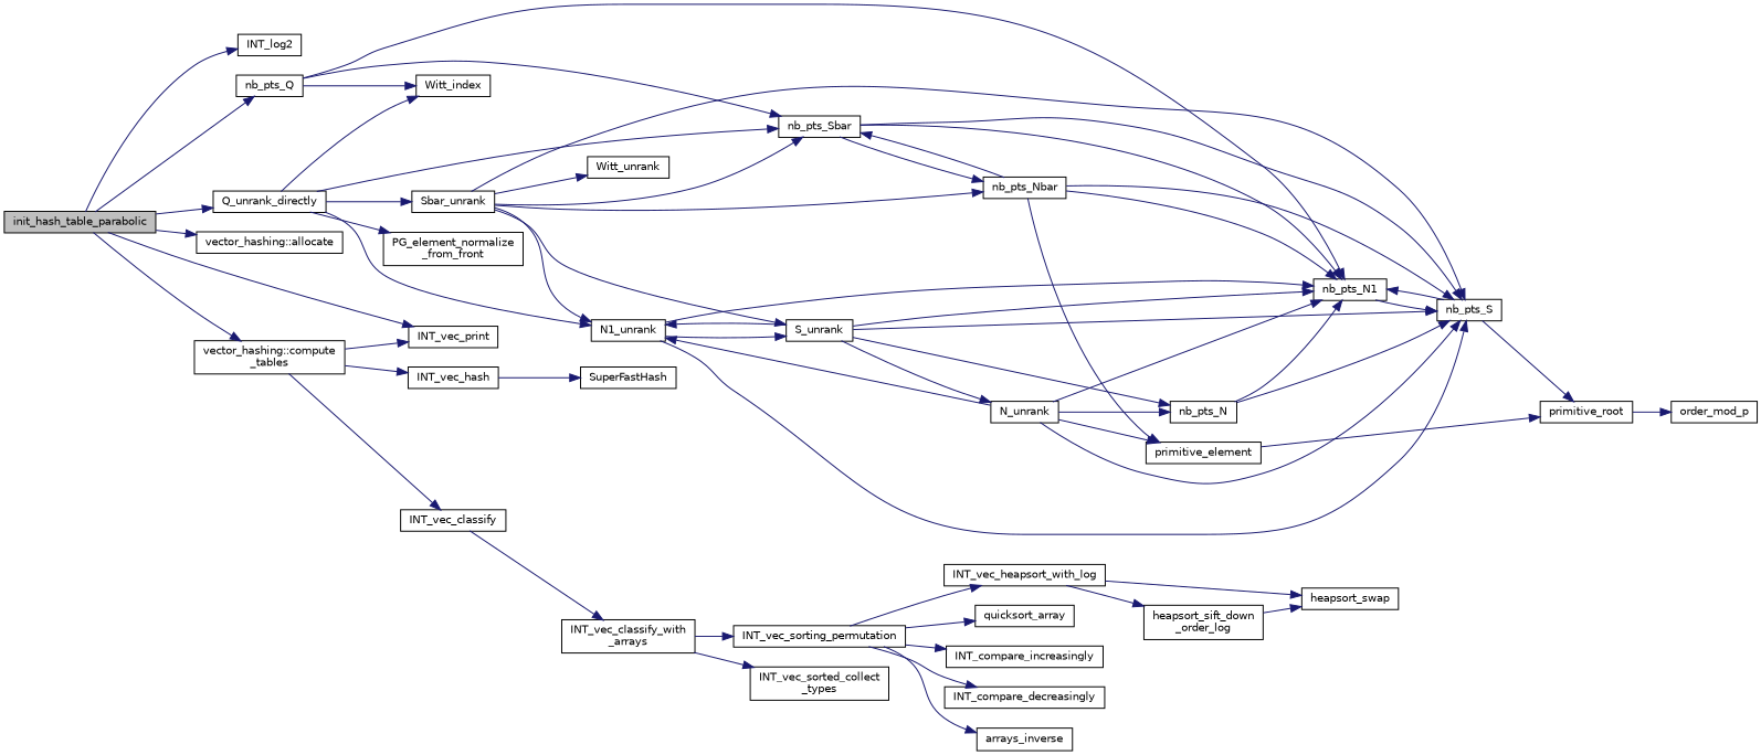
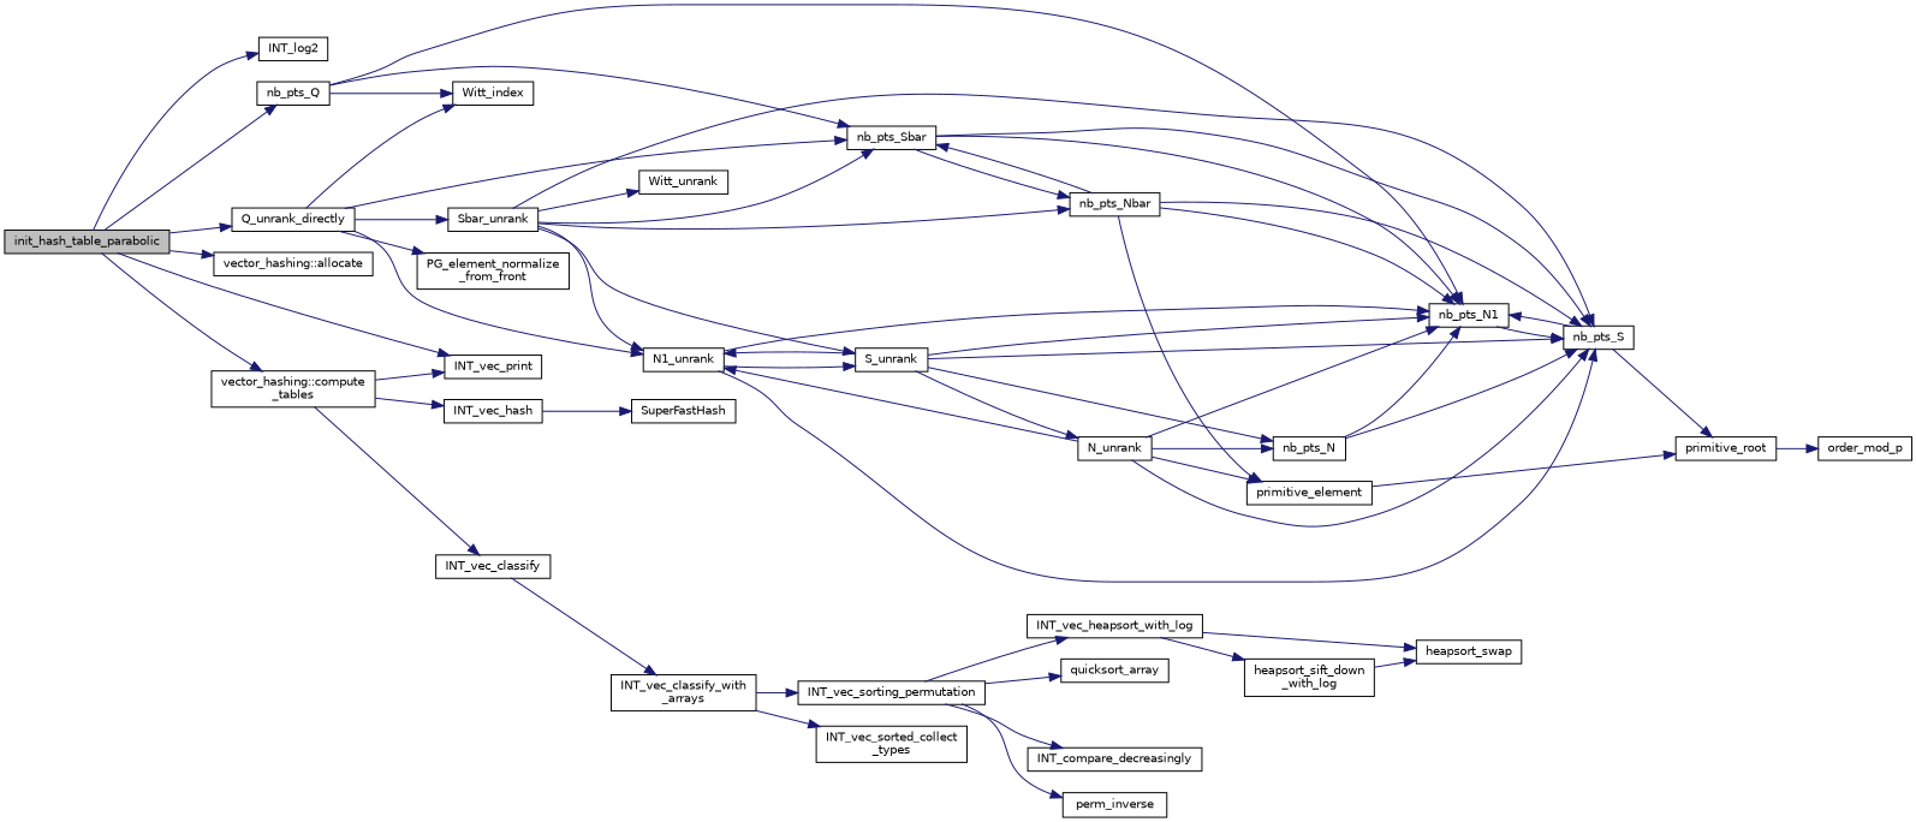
  digraph {
    rankdir=LR
    node [color=black fillcolor=white fontname=Helvetica fontsize=10 shape=record style=filled]
    edge [color=midnightblue fontname=Helvetica fontsize=10 labelfontname=Helvetica labelfontsize=10 style=solid]
    n1 [fillcolor=grey75 fontcolor=black height=0.2 label=init_hash_table_parabolic width=0.4]
    n2 [height=0.2 label=INT_log2 width=0.4]
    n3 [height=0.2 label=nb_pts_Q width=0.4]
    n4 [height=0.2 label="vector_hashing::allocate" width=0.4]
    n5 [height=0.2 label=Q_unrank_directly width=0.4]
    n6 [height=0.2 label=INT_vec_print width=0.4]
    n7 [height=0.2 label="vector_hashing::compute\l_tables" width=0.4]
    n8 [height=0.2 label=Witt_index width=0.4]
    n9 [height=0.2 label=nb_pts_Sbar width=0.4]
    n10 [height=0.2 label=nb_pts_N1 width=0.4]
    n11 [height=0.2 label=Sbar_unrank width=0.4]
    n12 [height=0.2 label=N1_unrank width=0.4]
    n13 [height=0.2 label="PG_element_normalize\l_from_front" width=0.4]
    n14 [height=0.2 label=INT_vec_hash width=0.4]
    n15 [height=0.2 label=INT_vec_classify width=0.4]
    n16 [height=0.2 label=nb_pts_S width=0.4]
    n17 [height=0.2 label=nb_pts_Nbar width=0.4]
    n18 [height=0.2 label=primitive_root width=0.4]
    n19 [height=0.2 label=primitive_element width=0.4]
    n20 [height=0.2 label=nb_pts_N width=0.4]
    n21 [height=0.2 label=S_unrank width=0.4]
    n22 [height=0.2 label=Witt_unrank width=0.4]
    n23 [height=0.2 label=N_unrank width=0.4]
    n24 [height=0.2 label=order_mod_p width=0.4]
    n25 [height=0.2 label=SuperFastHash width=0.4]
    n26 [height=0.2 label="INT_vec_classify_with\l_arrays" width=0.4]
    n27 [height=0.2 label=INT_vec_sorting_permutation width=0.4]
    n28 [height=0.2 label="INT_vec_sorted_collect\l_types" width=0.4]
    n29 [height=0.2 label=quicksort_array width=0.4]
-   n30 [height=0.2 label=INT_compare_increasingly width=0.4]
    n31 [height=0.2 label=INT_compare_decreasingly width=0.4]
-   n32 [height=0.2 label=arrays_inverse width=0.4]
+   n32 [height=0.2 label=perm_inverse width=0.4]
    n33 [height=0.2 label=INT_vec_heapsort_with_log width=0.4]
-   n34 [height=0.2 label="heapsort_sift_down\l_order_log" width=0.4]
+   n34 [height=0.2 label="heapsort_sift_down\l_with_log" width=0.4]
    n35 [height=0.2 label=heapsort_swap width=0.4]
    n1 -> n2
    n1 -> n3
    n1 -> n4
    n1 -> n5
    n1 -> n6
    n1 -> n7
    n3 -> n8
    n3 -> n9
    n3 -> n10
    n5 -> n8
    n5 -> n9
    n5 -> n11
    n5 -> n12
    n5 -> n13
    n7 -> n6
    n7 -> n14
    n7 -> n15
    n9 -> n10
    n9 -> n16
    n9 -> n17
    n10 -> n16
    n11 -> n9
    n11 -> n12
    n11 -> n16
    n11 -> n17
    n11 -> n21
    n11 -> n22
    n12 -> n10
    n12 -> n16
    n12 -> n21
    n14 -> n25
    n15 -> n26
    n16 -> n10
    n16 -> n18
    n17 -> n9
    n17 -> n10
    n17 -> n16
    n17 -> n19
    n18 -> n24
    n19 -> n18
    n20 -> n10
    n20 -> n16
    n21 -> n10
    n21 -> n12
    n21 -> n16
    n21 -> n20
    n21 -> n23
    n23 -> n10
    n23 -> n12
    n23 -> n16
    n23 -> n19
    n23 -> n20
    n26 -> n27
    n26 -> n28
    n27 -> n29
-   n27 -> n30
    n27 -> n31
    n27 -> n32
    n27 -> n33
    n33 -> n34
    n33 -> n35
    n34 -> n35
  }
